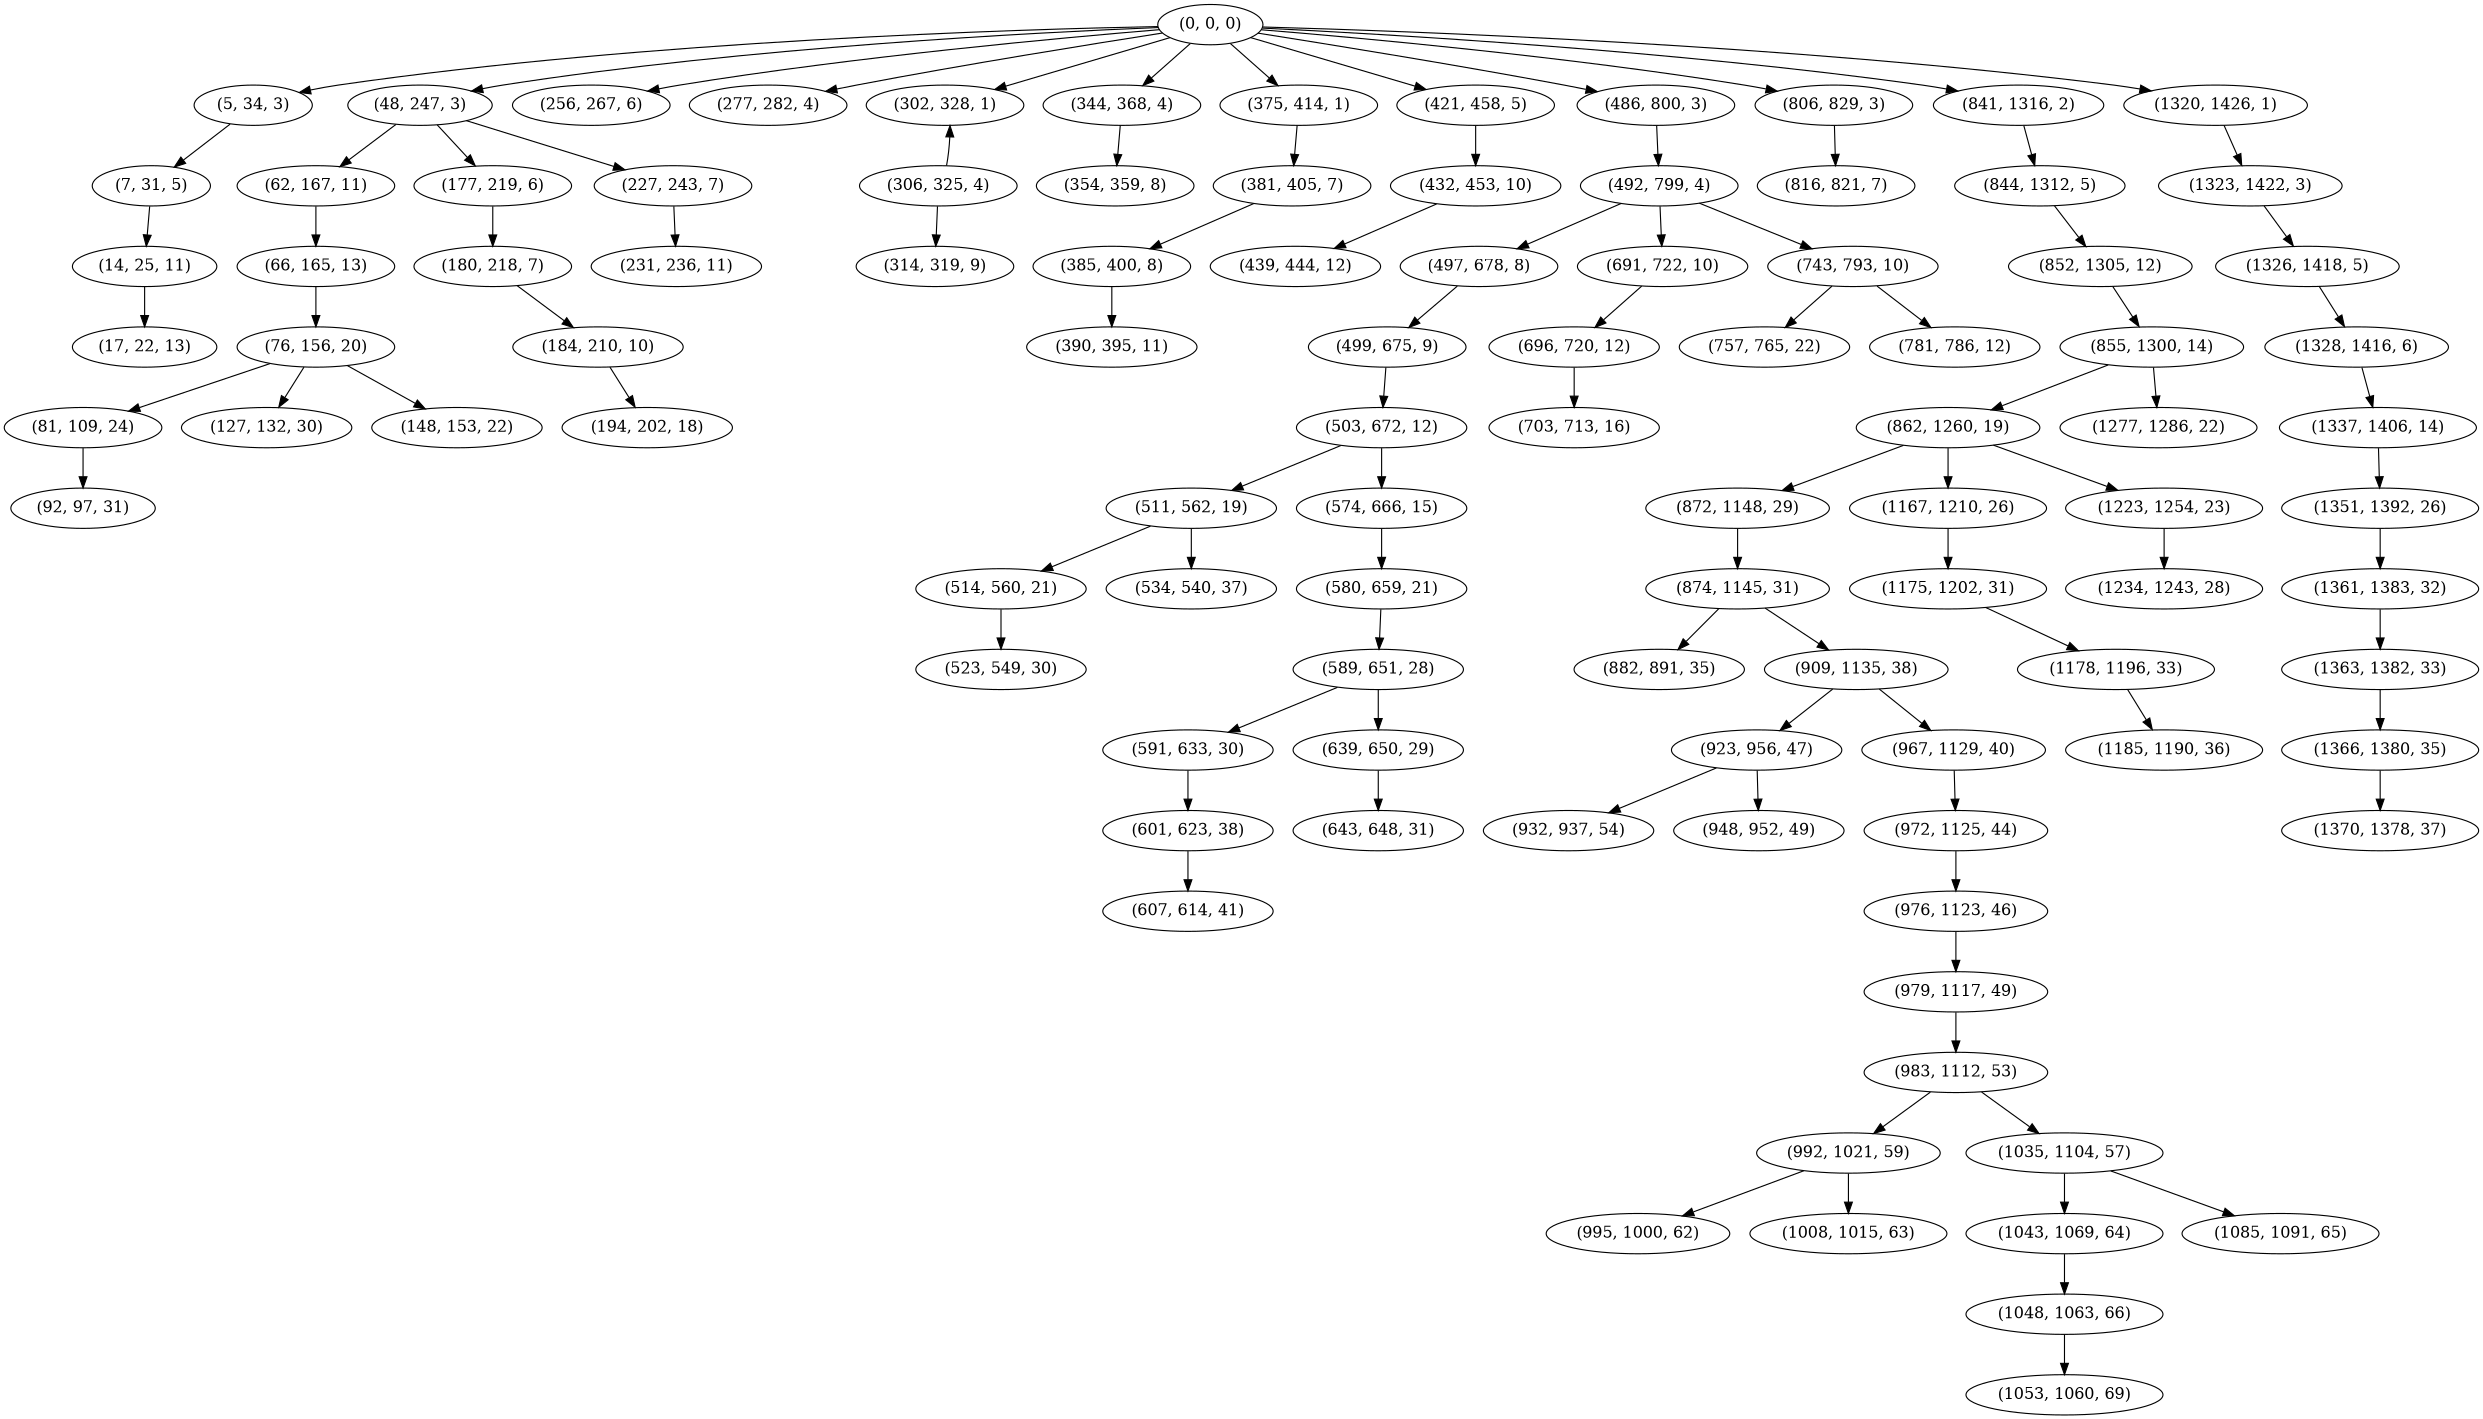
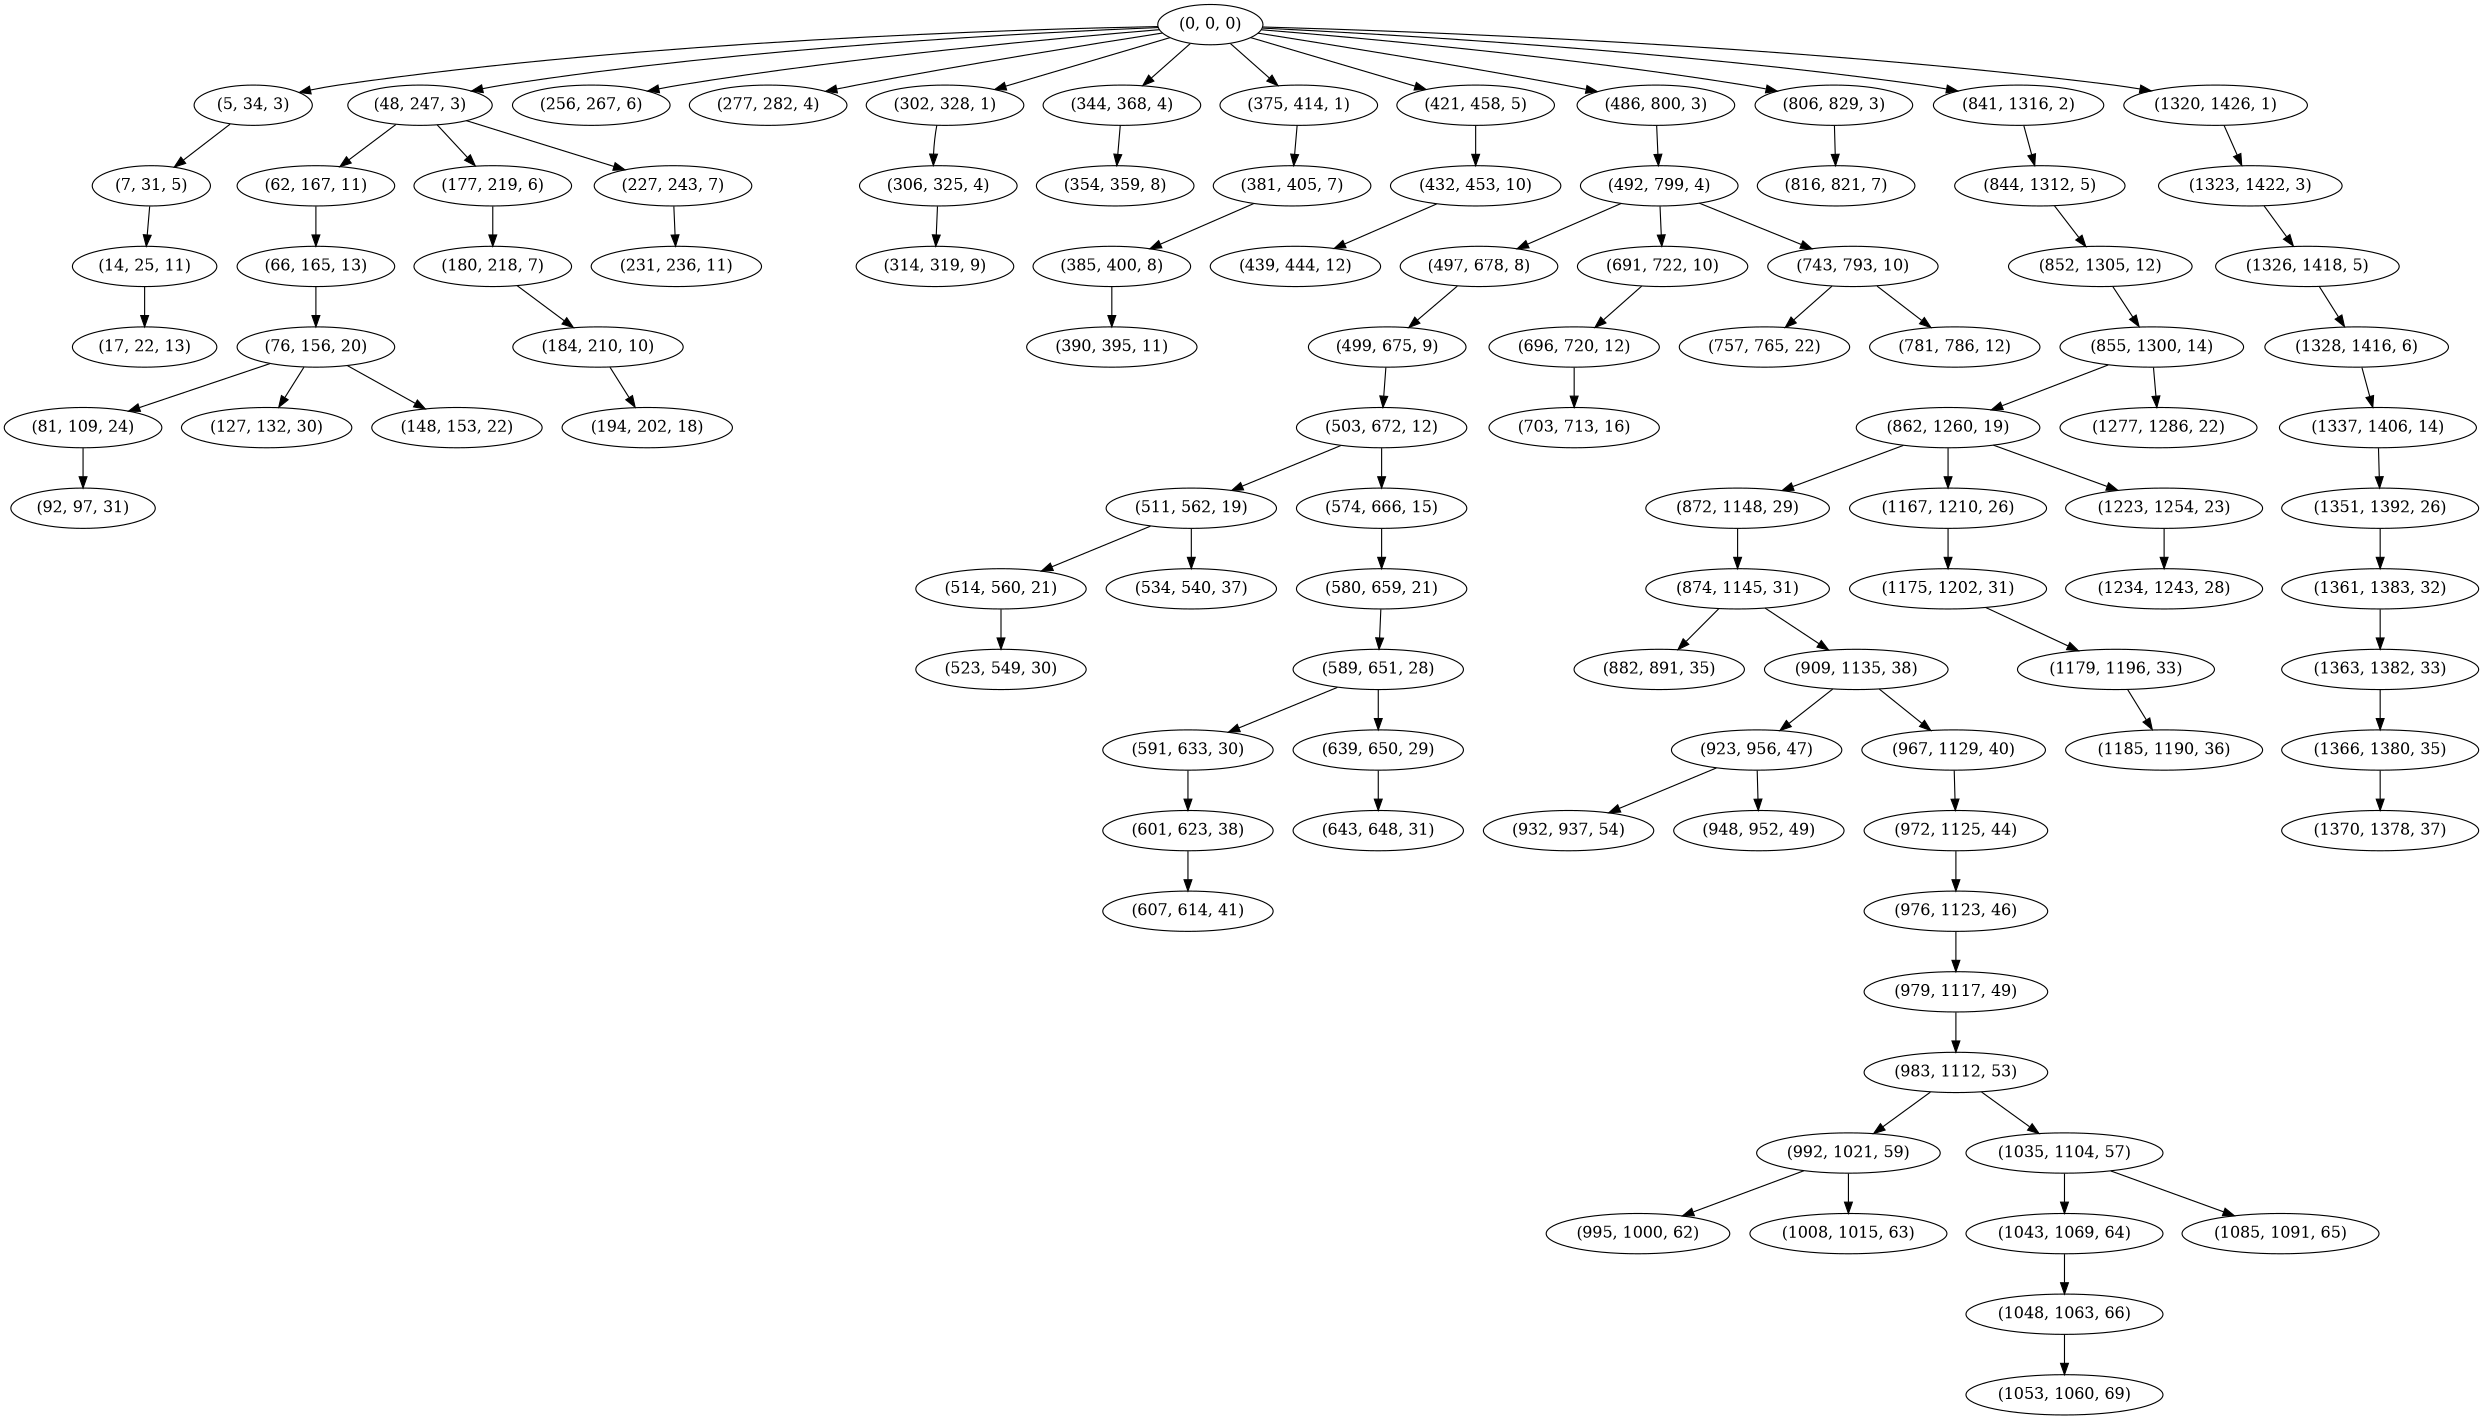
  digraph {
    "(0, 0, 0)"
    "(5, 34, 3)"
    "(48, 247, 3)"
    "(256, 267, 6)"
    "(277, 282, 4)"
    "(302, 328, 1)"
    "(344, 368, 4)"
    "(375, 414, 1)"
    "(421, 458, 5)"
    "(486, 800, 3)"
    "(806, 829, 3)"
    "(841, 1316, 2)"
    "(1320, 1426, 1)"
    "(7, 31, 5)"
    "(62, 167, 11)"
    "(177, 219, 6)"
    "(227, 243, 7)"
    "(306, 325, 4)"
    "(354, 359, 8)"
    "(381, 405, 7)"
    "(432, 453, 10)"
    "(492, 799, 4)"
    "(816, 821, 7)"
    "(844, 1312, 5)"
    "(1323, 1422, 3)"
    "(14, 25, 11)"
    "(17, 22, 13)"
    "(66, 165, 13)"
    "(180, 218, 7)"
    "(231, 236, 11)"
    "(76, 156, 20)"
    "(81, 109, 24)"
    "(127, 132, 30)"
    "(148, 153, 22)"
    "(92, 97, 31)"
    "(184, 210, 10)"
    "(194, 202, 18)"
    "(314, 319, 9)"
    "(385, 400, 8)"
    "(390, 395, 11)"
    "(439, 444, 12)"
    "(497, 678, 8)"
    "(691, 722, 10)"
    "(743, 793, 10)"
    "(499, 675, 9)"
    "(696, 720, 12)"
    "(757, 765, 22)"
    "(781, 786, 12)"
    "(503, 672, 12)"
    "(511, 562, 19)"
    "(574, 666, 15)"
    "(514, 560, 21)"
    "(534, 540, 37)"
    "(580, 659, 21)"
    "(523, 549, 30)"
    "(589, 651, 28)"
    "(591, 633, 30)"
    "(639, 650, 29)"
    "(601, 623, 38)"
    "(643, 648, 31)"
    "(607, 614, 41)"
    "(703, 713, 16)"
    "(852, 1305, 12)"
    "(855, 1300, 14)"
    "(862, 1260, 19)"
    "(1277, 1286, 22)"
    "(872, 1148, 29)"
    "(1167, 1210, 26)"
    n69 [label="(1223, 1254, 23)"]
    "(874, 1145, 31)"
    "(1175, 1202, 31)"
    "(1234, 1243, 28)"
    "(882, 891, 35)"
    "(909, 1135, 38)"
    "(923, 956, 47)"
    "(967, 1129, 40)"
    "(932, 937, 54)"
    "(948, 952, 49)"
    "(972, 1125, 44)"
    "(976, 1123, 46)"
    "(979, 1117, 49)"
    "(983, 1112, 53)"
    "(992, 1021, 59)"
    "(1035, 1104, 57)"
    "(995, 1000, 62)"
    "(1008, 1015, 63)"
    "(1043, 1069, 64)"
    "(1085, 1091, 65)"
    "(1048, 1063, 66)"
    "(1053, 1060, 69)"
-   "(1179, 1196, 33)" [label="(1178, 1196, 33)"]
+   "(1179, 1196, 33)"
    "(1185, 1190, 36)"
    "(1326, 1418, 5)"
    "(1328, 1416, 6)"
    "(1337, 1406, 14)"
    "(1351, 1392, 26)"
    "(1361, 1383, 32)"
    "(1363, 1382, 33)"
    "(1366, 1380, 35)"
    "(1370, 1378, 37)"
    "(0, 0, 0)" -> "(5, 34, 3)"
    "(0, 0, 0)" -> "(48, 247, 3)"
    "(0, 0, 0)" -> "(256, 267, 6)"
    "(0, 0, 0)" -> "(277, 282, 4)"
    "(0, 0, 0)" -> "(302, 328, 1)"
    "(0, 0, 0)" -> "(344, 368, 4)"
    "(0, 0, 0)" -> "(375, 414, 1)"
    "(0, 0, 0)" -> "(421, 458, 5)"
    "(0, 0, 0)" -> "(486, 800, 3)"
    "(0, 0, 0)" -> "(806, 829, 3)"
    "(0, 0, 0)" -> "(841, 1316, 2)"
    "(0, 0, 0)" -> "(1320, 1426, 1)"
    "(5, 34, 3)" -> "(7, 31, 5)"
    "(48, 247, 3)" -> "(62, 167, 11)"
    "(48, 247, 3)" -> "(177, 219, 6)"
    "(48, 247, 3)" -> "(227, 243, 7)"
-   "(306, 325, 4)" -> "(302, 328, 1)"
+   "(302, 328, 1)" -> "(306, 325, 4)"
    "(344, 368, 4)" -> "(354, 359, 8)"
    "(375, 414, 1)" -> "(381, 405, 7)"
    "(421, 458, 5)" -> "(432, 453, 10)"
    "(486, 800, 3)" -> "(492, 799, 4)"
    "(806, 829, 3)" -> "(816, 821, 7)"
    "(841, 1316, 2)" -> "(844, 1312, 5)"
    "(1320, 1426, 1)" -> "(1323, 1422, 3)"
    "(7, 31, 5)" -> "(14, 25, 11)"
    "(62, 167, 11)" -> "(66, 165, 13)"
    "(177, 219, 6)" -> "(180, 218, 7)"
    "(227, 243, 7)" -> "(231, 236, 11)"
    "(306, 325, 4)" -> "(314, 319, 9)"
    "(381, 405, 7)" -> "(385, 400, 8)"
    "(432, 453, 10)" -> "(439, 444, 12)"
    "(492, 799, 4)" -> "(497, 678, 8)"
    "(492, 799, 4)" -> "(691, 722, 10)"
    "(492, 799, 4)" -> "(743, 793, 10)"
    "(844, 1312, 5)" -> "(852, 1305, 12)"
    "(1323, 1422, 3)" -> "(1326, 1418, 5)"
    "(14, 25, 11)" -> "(17, 22, 13)"
    "(66, 165, 13)" -> "(76, 156, 20)"
    "(180, 218, 7)" -> "(184, 210, 10)"
    "(76, 156, 20)" -> "(81, 109, 24)"
    "(76, 156, 20)" -> "(127, 132, 30)"
    "(76, 156, 20)" -> "(148, 153, 22)"
    "(81, 109, 24)" -> "(92, 97, 31)"
    "(184, 210, 10)" -> "(194, 202, 18)"
    "(385, 400, 8)" -> "(390, 395, 11)"
    "(497, 678, 8)" -> "(499, 675, 9)"
    "(691, 722, 10)" -> "(696, 720, 12)"
    "(743, 793, 10)" -> "(757, 765, 22)"
    "(743, 793, 10)" -> "(781, 786, 12)"
    "(499, 675, 9)" -> "(503, 672, 12)"
    "(696, 720, 12)" -> "(703, 713, 16)"
    "(503, 672, 12)" -> "(511, 562, 19)"
    "(503, 672, 12)" -> "(574, 666, 15)"
    "(511, 562, 19)" -> "(514, 560, 21)"
    "(511, 562, 19)" -> "(534, 540, 37)"
    "(574, 666, 15)" -> "(580, 659, 21)"
    "(514, 560, 21)" -> "(523, 549, 30)"
    "(580, 659, 21)" -> "(589, 651, 28)"
    "(589, 651, 28)" -> "(591, 633, 30)"
    "(589, 651, 28)" -> "(639, 650, 29)"
    "(591, 633, 30)" -> "(601, 623, 38)"
    "(639, 650, 29)" -> "(643, 648, 31)"
    "(601, 623, 38)" -> "(607, 614, 41)"
    "(852, 1305, 12)" -> "(855, 1300, 14)"
    "(855, 1300, 14)" -> "(862, 1260, 19)"
    "(855, 1300, 14)" -> "(1277, 1286, 22)"
    "(862, 1260, 19)" -> "(872, 1148, 29)"
    "(862, 1260, 19)" -> "(1167, 1210, 26)"
    "(862, 1260, 19)" -> n69
    "(872, 1148, 29)" -> "(874, 1145, 31)"
    "(1167, 1210, 26)" -> "(1175, 1202, 31)"
    n69 -> "(1234, 1243, 28)"
    "(874, 1145, 31)" -> "(882, 891, 35)"
    "(874, 1145, 31)" -> "(909, 1135, 38)"
    "(1175, 1202, 31)" -> "(1179, 1196, 33)"
    "(909, 1135, 38)" -> "(923, 956, 47)"
    "(909, 1135, 38)" -> "(967, 1129, 40)"
    "(923, 956, 47)" -> "(932, 937, 54)"
    "(923, 956, 47)" -> "(948, 952, 49)"
    "(967, 1129, 40)" -> "(972, 1125, 44)"
    "(972, 1125, 44)" -> "(976, 1123, 46)"
    "(976, 1123, 46)" -> "(979, 1117, 49)"
    "(979, 1117, 49)" -> "(983, 1112, 53)"
    "(983, 1112, 53)" -> "(992, 1021, 59)"
    "(983, 1112, 53)" -> "(1035, 1104, 57)"
    "(992, 1021, 59)" -> "(995, 1000, 62)"
    "(992, 1021, 59)" -> "(1008, 1015, 63)"
    "(1035, 1104, 57)" -> "(1043, 1069, 64)"
    "(1035, 1104, 57)" -> "(1085, 1091, 65)"
    "(1043, 1069, 64)" -> "(1048, 1063, 66)"
    "(1048, 1063, 66)" -> "(1053, 1060, 69)"
    "(1179, 1196, 33)" -> "(1185, 1190, 36)"
    "(1326, 1418, 5)" -> "(1328, 1416, 6)"
    "(1328, 1416, 6)" -> "(1337, 1406, 14)"
    "(1337, 1406, 14)" -> "(1351, 1392, 26)"
    "(1351, 1392, 26)" -> "(1361, 1383, 32)"
    "(1361, 1383, 32)" -> "(1363, 1382, 33)"
    "(1363, 1382, 33)" -> "(1366, 1380, 35)"
    "(1366, 1380, 35)" -> "(1370, 1378, 37)"
  }
